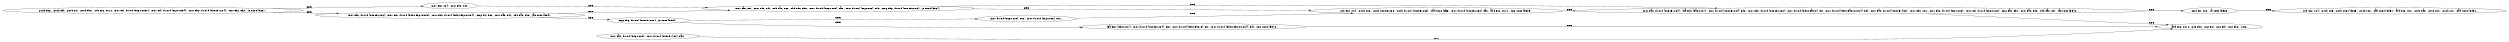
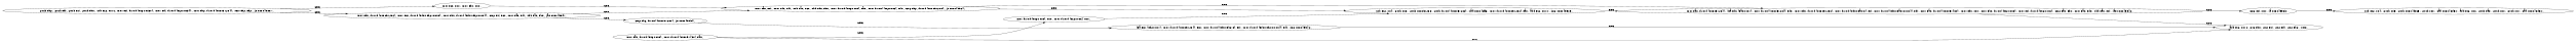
  digraph {
    rankdir=LR
    n1 [label="'push ebp', 'push edi', 'push esi', 'push ebx', 'sub esp, 0x1c', 'mov esi, dword [esp+0x30]', 'mov edi, dword [esp+0x34]', 'mov ebp, dword [0x8051284]', 'test ebp, ebp', 'je 0x80498e7', "]
-   n2 [label="'mov ecx, 0x4', 'mov ebx, 0x0',"]
+   n2 [label="'mov ecx, 0x0', 'mov ebx, 0x0', "]
    n3 [label="'mov edx, dword [0x805128c]', 'mov ecx, dword [edx+ebp*8-0x8]', 'mov ebx, dword [edx+ebp*8-0x4]', 'cmp esi, ecx', 'mov eax, edi', 'sbb eax, ebx', 'jae 0x80498f1', "]
    n4 [label="'mov eax, esi', 'mov edx, edi', 'sub eax, ecx', 'sbb edx, ebx', 'mov dword [esp+0x8], eax', 'mov dword [esp+0xc], edx', 'cmp ebp, dword [0x8051288]', 'je 0x8049964', "]
    n5 [label="'cmp ebp, dword [0x8051288]', 'je 0x8049954', "]
    n6 [label="'sub esp, 0x4', 'push 0x8', 'push 0x8051288', 'push dword [0x805128c]', 'call 0x804cff6', 'mov dword [0x805128c], eax', 'add esp, 0x10', 'jmp 0x8049909', "]
    n7 [label="'mov eax, dword [0x8051284]', 'lea edx, [eax+0x1]', 'mov dword [0x8051284], edx', 'mov edx, dword [0x805128c]', 'mov dword [edx+eax*8], esi', 'mov dword [edx+eax*8+0x4], edi', 'mov eax, dword [0x8051430]', 'mov edx, 0x0', 'mov ebx, dword [esp+0x8]', 'mov esi, dword [esp+0xc]', 'cmp eax, ebx', 'mov eax, edx', 'sbb eax, esi', 'jae 0x804994c', "]
    n8 [label="'mov dword [esp+0x8], 0x0', 'mov dword [esp+0xc], 0x0', "]
    n9 [label="'lea ecx, [ebp+0x1]', 'mov dword [0x8051284], ecx', 'mov dword [edx+ebp*8], esi', 'mov dword [edx+ebp*8+0x4], edi', 'jmp 0x804994c', "]
    n10 [label="'add esp, 0x1c', 'pop ebx', 'pop esi', 'pop edi', 'pop ebp', 'retn', "]
-   n11 [label="'cmp esi, 0x0', 'ja 0x9049983',"]
+   n11 [label="'cmp esi, 0x0', 'ja 0x8049983', "]
    n12 [label="'sub esp, 0x4', 'push 0x5', 'push 0x804dec5', 'push 0x0', 'call 0x8048d50', 'add esp, 0xc', 'push eax', 'push 0x0', 'push 0x1', 'call 0x8048de0', "]
    n13 [label="'mov eax, dword [esp+0x8]', 'mov dword [0x8051430], eax', "]
    n1 -> n2 [label=CFG]
    n1 -> n3 [label=CFG]
    n2 -> n4 [label=CFG]
    n3 -> n4 [label=CFG]
    n3 -> n5 [label=CFG]
    n4 -> n6 [label=CFG]
    n4 -> n7 [label=CFG]
-   n5 -> n8 [label=CFG]
+   n13 -> n8 [label=CFG]
    n5 -> n9 [label=CFG]
    n6 -> n7 [label=CFG]
    n7 -> n10 [label=CFG]
    n7 -> n11 [label=CFG]
    n8 -> n6 [label=CFG]
    n9 -> n10 [label=CFG]
    n11 -> n12 [label=CFG]
    n13 -> n10 [label=CFG]
  }
